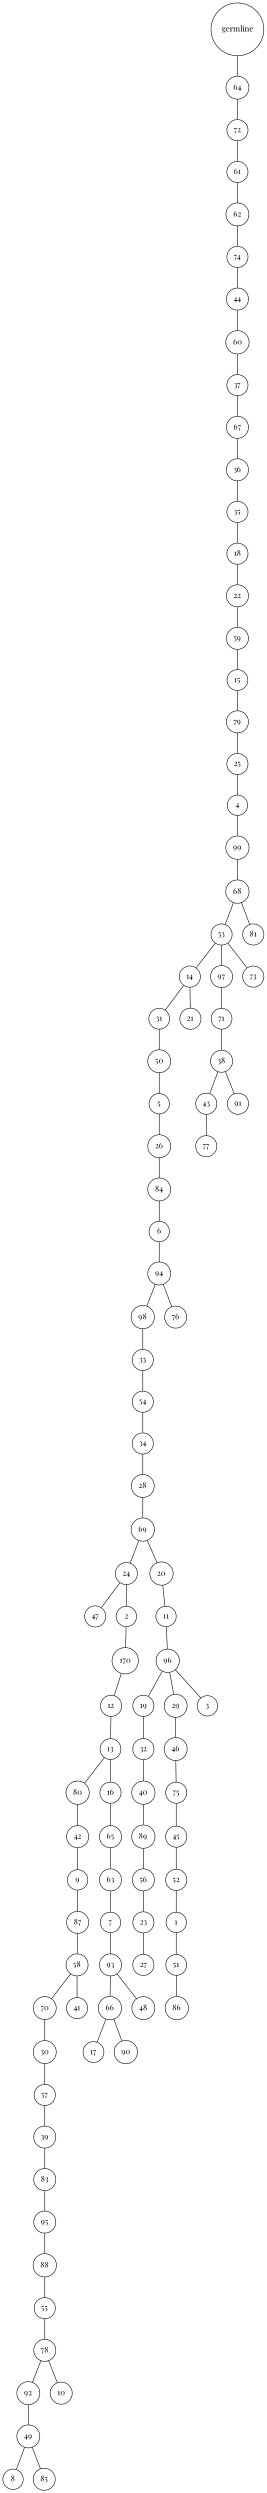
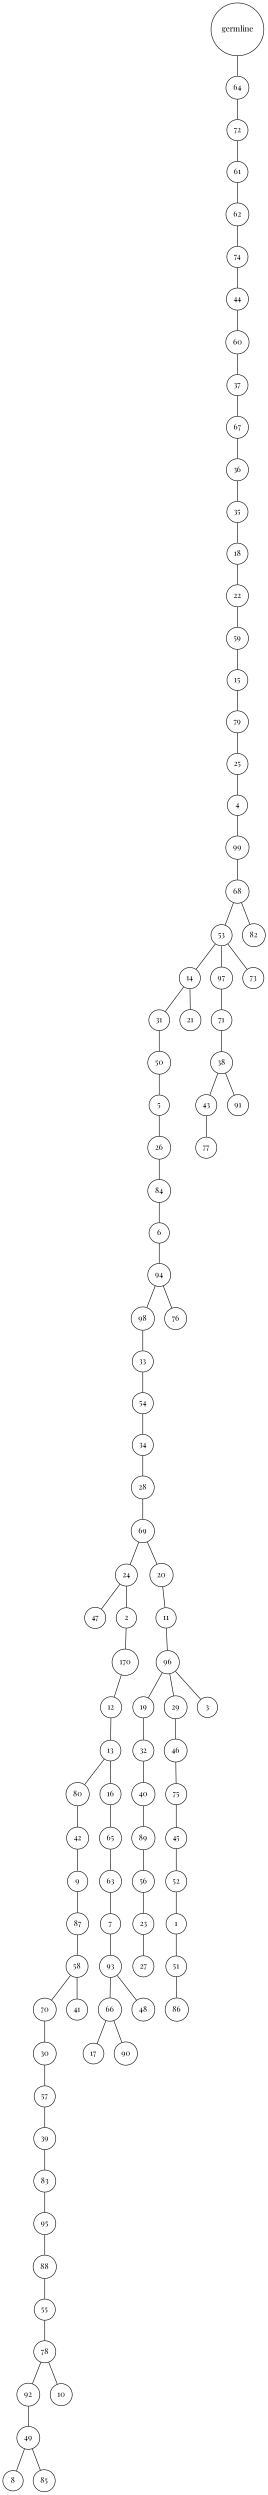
  graph {
    fontname="Playfair Display"
    rankdir=UD
    splines=line
    node [fontname="Playfair Display" shape=circle]
    edge [fontname="Playfair Display"]
    n1 [label=germline]
    n2 [label=64]
    n3 [label=72]
    n4 [label=61]
    n5 [label=62]
    n6 [label=74]
    n7 [label=44]
    n8 [label=60]
    n9 [label=37]
    n10 [label=67]
    n11 [label=36]
    n12 [label=35]
    n13 [label=18]
    n14 [label=22]
    n15 [label=59]
    n16 [label=15]
    n17 [label=79]
    n18 [label=25]
    n19 [label=4]
    n20 [label=99]
    n21 [label=68]
    n22 [label=53]
-   n23 [label=81]
+   n23 [label=82]
    n24 [label=14]
    n25 [label=97]
    n26 [label=73]
    n27 [label=31]
    n28 [label=21]
    n29 [label=71]
    n30 [label=50]
    n31 [label=5]
    n32 [label=26]
    n33 [label=84]
    n34 [label=6]
    n35 [label=94]
    n36 [label=98]
    n37 [label=76]
    n38 [label=33]
    n39 [label=54]
    n40 [label=34]
    n41 [label=28]
    n42 [label=69]
    n43 [label=24]
    n44 [label=20]
    n45 [label=47]
    n46 [label=2]
    n47 [label=11]
    n48 [label=170]
    n49 [label=12]
    n50 [label=13]
    n51 [label=80]
    n52 [label=16]
    n53 [label=42]
    n54 [label=65]
    n55 [label=9]
    n56 [label=87]
    n57 [label=58]
    n58 [label=70]
    n59 [label=41]
    n60 [label=30]
    n61 [label=57]
    n62 [label=39]
    n63 [label=83]
    n64 [label=95]
    n65 [label=88]
    n66 [label=55]
    n67 [label=78]
    n68 [label=92]
    n69 [label=10]
    n70 [label=49]
    n71 [label=8]
    n72 [label=85]
    n73 [label=63]
    n74 [label=7]
    n75 [label=93]
    n76 [label=66]
    n77 [label=48]
    n78 [label=17]
    n79 [label=90]
    n80 [label=96]
    n81 [label=19]
    n82 [label=29]
    n83 [label=3]
    n84 [label=32]
    n85 [label=46]
    n86 [label=40]
    n87 [label=89]
    n88 [label=56]
    n89 [label=23]
    n90 [label=27]
    n91 [label=75]
    n92 [label=45]
    n93 [label=52]
    n94 [label=1]
    n95 [label=51]
    n96 [label=86]
    n97 [label=38]
    n98 [label=43]
    n99 [label=91]
    n100 [label=77]
    n1 -- n2
    n2 -- n3
    n3 -- n4
    n4 -- n5
    n5 -- n6
    n6 -- n7
    n7 -- n8
    n8 -- n9
    n9 -- n10
    n10 -- n11
    n11 -- n12
    n12 -- n13
    n13 -- n14
    n14 -- n15
    n15 -- n16
    n16 -- n17
    n17 -- n18
    n18 -- n19
    n19 -- n20
    n20 -- n21
    n21 -- n22
    n21 -- n23
    n22 -- n24
    n22 -- n25
    n22 -- n26
    n24 -- n27
    n24 -- n28
    n25 -- n29
    n27 -- n30
    n29 -- n97
    n30 -- n31
    n31 -- n32
    n32 -- n33
    n33 -- n34
    n34 -- n35
    n35 -- n36
    n35 -- n37
    n36 -- n38
    n38 -- n39
    n39 -- n40
    n40 -- n41
    n41 -- n42
    n42 -- n43
    n42 -- n44
    n43 -- n45
    n43 -- n46
    n44 -- n47
    n46 -- n48
    n47 -- n80
    n48 -- n49
    n49 -- n50
    n50 -- n51
    n50 -- n52
    n51 -- n53
    n52 -- n54
    n53 -- n55
    n54 -- n73
    n55 -- n56
    n56 -- n57
    n57 -- n58
    n57 -- n59
    n58 -- n60
    n60 -- n61
    n61 -- n62
    n62 -- n63
    n63 -- n64
    n64 -- n65
    n65 -- n66
    n66 -- n67
    n67 -- n68
    n67 -- n69
    n68 -- n70
    n70 -- n71
    n70 -- n72
    n73 -- n74
    n74 -- n75
    n75 -- n76
    n75 -- n77
    n76 -- n78
    n76 -- n79
    n80 -- n81
    n80 -- n82
    n80 -- n83
    n81 -- n84
    n82 -- n85
    n84 -- n86
    n85 -- n91
    n86 -- n87
    n87 -- n88
    n88 -- n89
    n89 -- n90
    n91 -- n92
    n92 -- n93
    n93 -- n94
    n94 -- n95
    n95 -- n96
    n97 -- n98
    n97 -- n99
    n98 -- n100
  }
